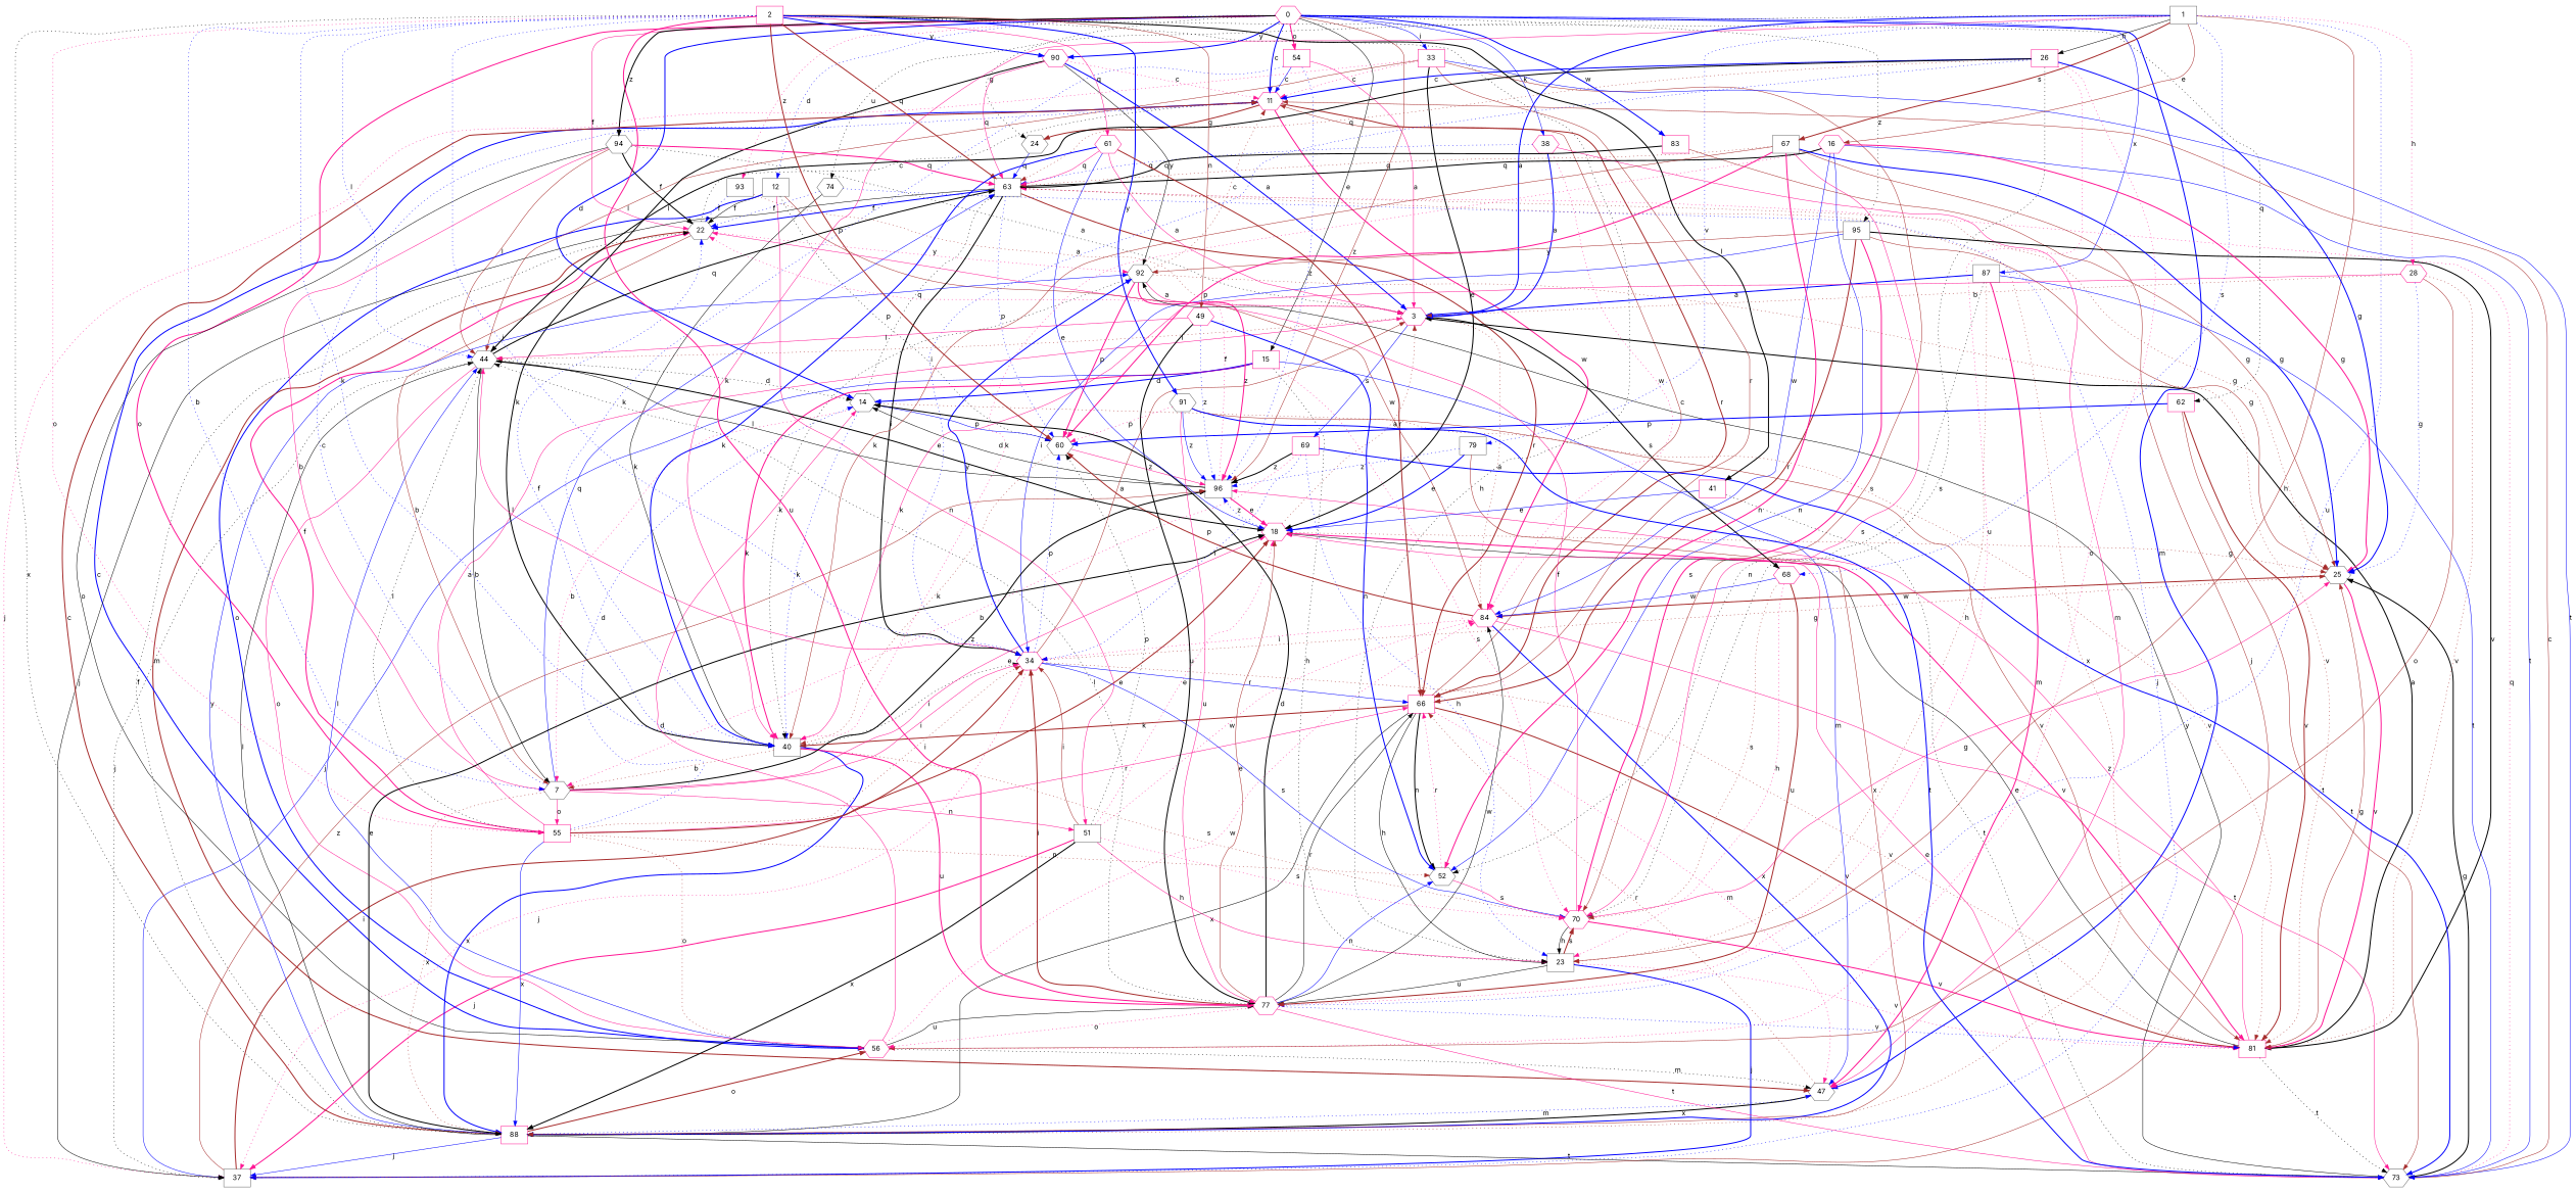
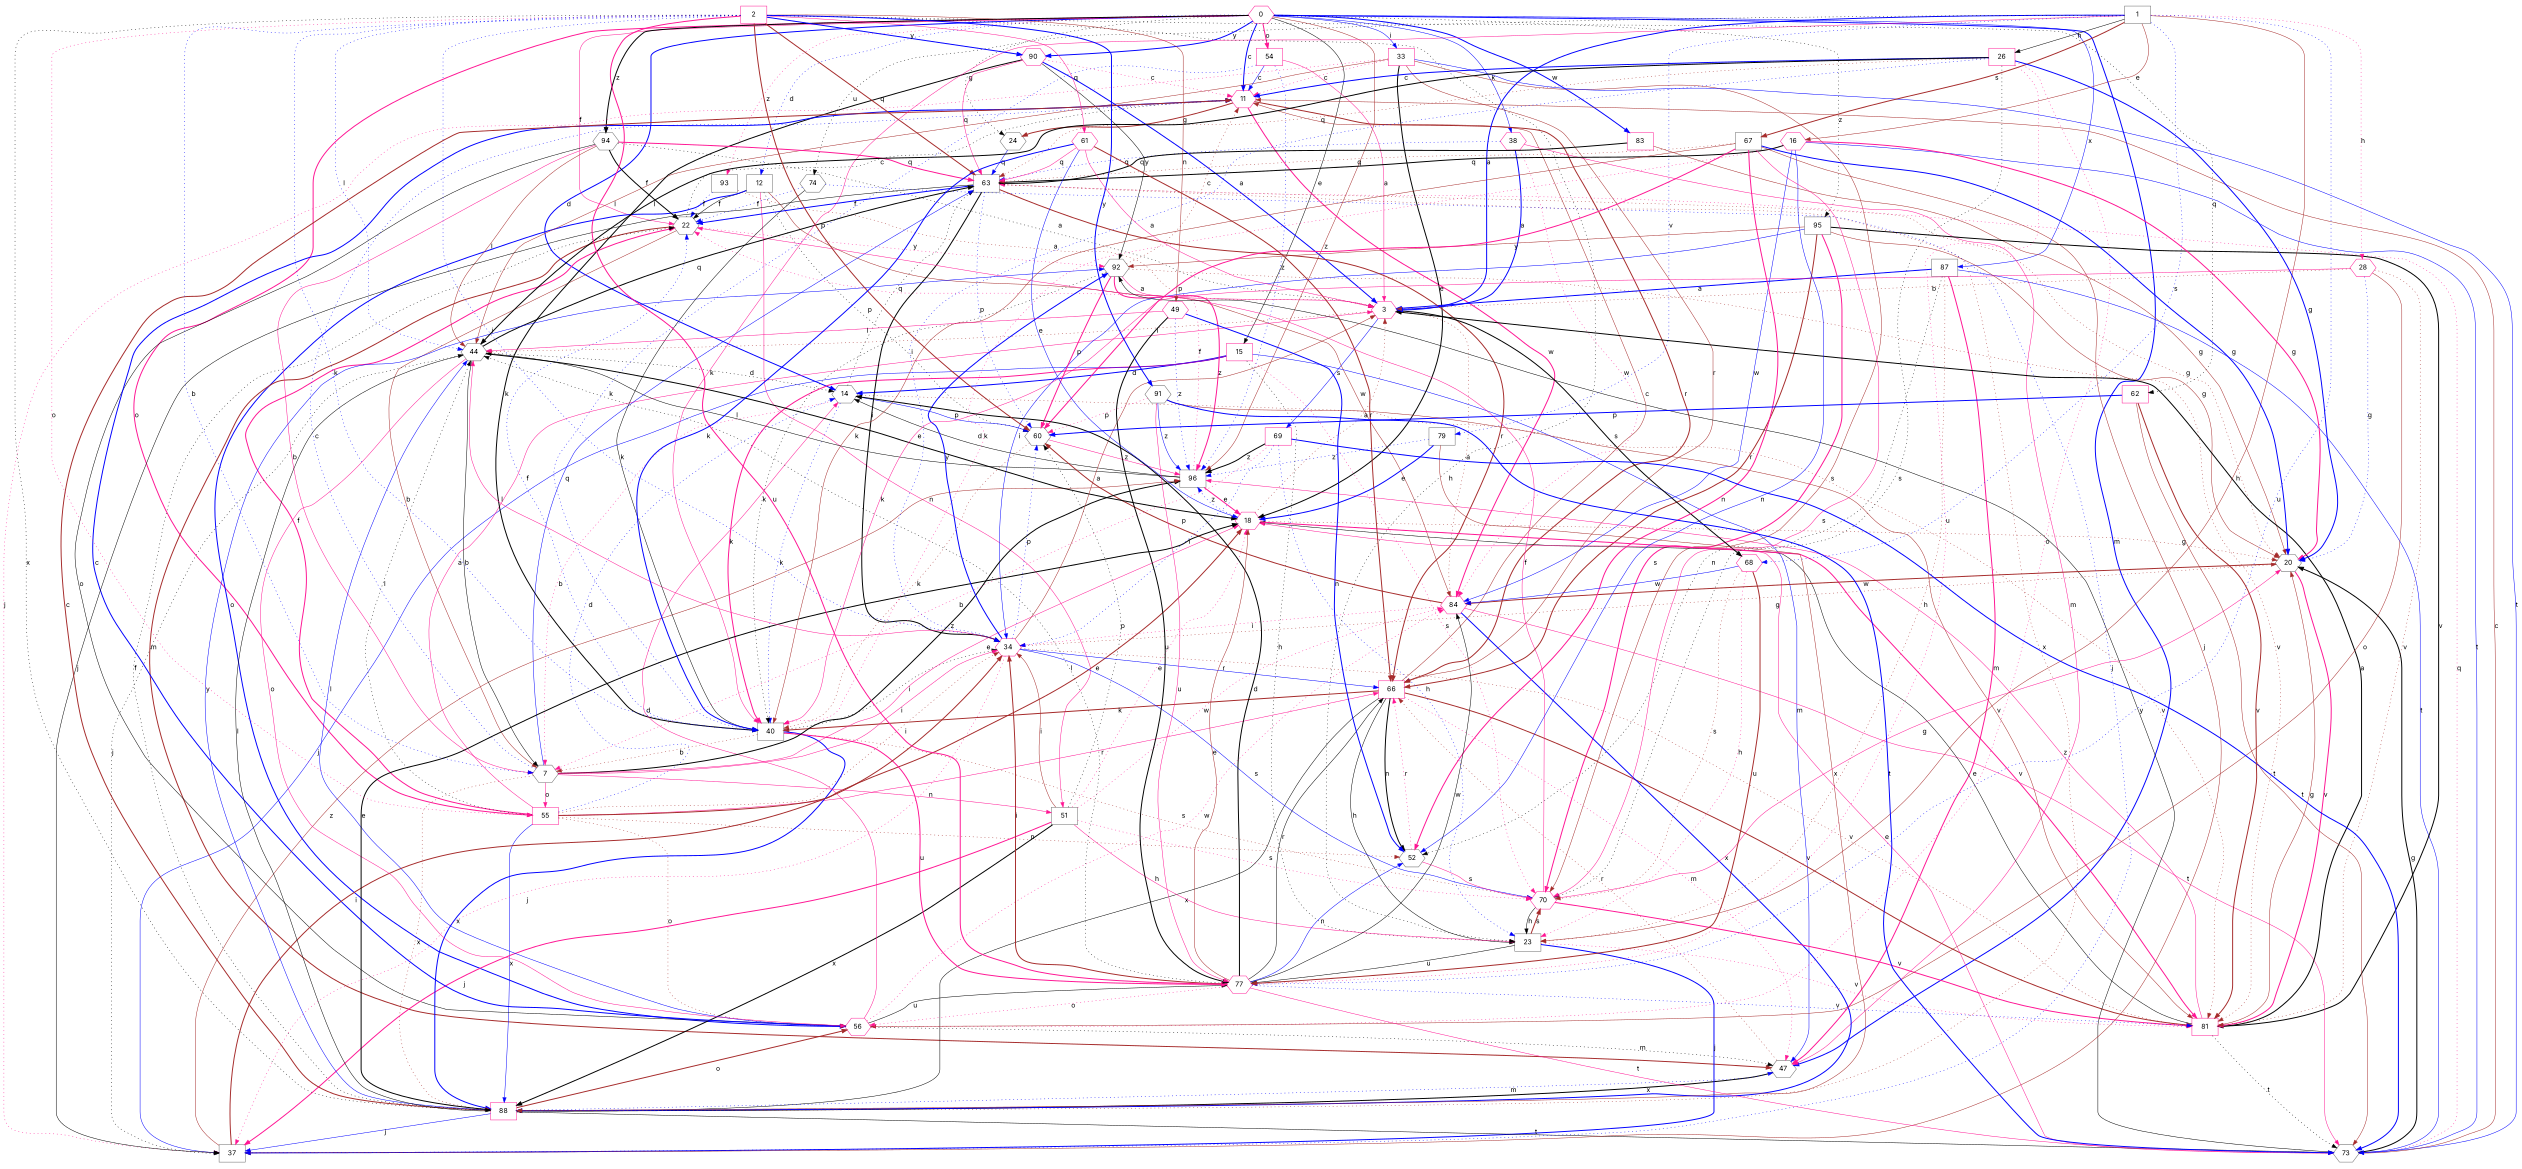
  strict digraph {
    fontname=Inter
    node [color=deeppink fontname=Inter shape=hexagon]
    edge [color=blue fontname=Inter style=dotted]
    0
    11
    12 [color=gray40 shape=box]
    14 [color=gray40]
    15 [shape=box]
    22 [color=gray40]
    24 [color=gray40]
    33 [shape=box]
    38
    47 [color=gray40]
    54 [shape=box]
    55 [shape=box]
    83 [shape=box]
    87 [color=gray40 shape=box]
    90
    93 [color=gray40 shape=box]
    94 [color=gray40]
    95 [color=gray40 shape=box]
    96 [color=gray40 shape=box]
    66 [shape=box]
    84
    60 [color=gray40]
    51 [color=gray40 shape=box]
    56
    40 [color=gray40 shape=box]
    7 [color=gray40]
    63 [color=gray40 shape=box]
    81 [shape=box]
    n29 [color=gray40 label=23 shape=box]
    37 [color=gray40 shape=box]
    70
    92 [color=gray40]
    44 [color=gray40]
    18
    73 [color=gray40]
    3
    88 [shape=box]
    34
    52 [color=gray40]
-   25 [color=gray40]
+   25 [color=gray40 label=20]
    1 [color=gray40 shape=box]
    16
    26 [shape=box]
    28
    67 [color=gray40 shape=box]
    68
    74 [color=gray40]
    77
    79 [color=gray40 shape=box]
    69 [shape=box]
    2 [shape=box]
-   41 [shape=box]
    49
    61
    62 [shape=box]
    91 [color=gray40]
    0 -> 11 [label=c style=bold]
    0 -> 12 [label=d]
    0 -> 14 [label=d style=bold]
    0 -> 15 [color=black label=e style=solid]
    0 -> 22 [color=deeppink label=f style=solid]
    0 -> 24 [color=black label=g]
    0 -> 33 [label=i style=solid]
    0 -> 38 [label=k style=solid]
    0 -> 47 [label=m style=bold]
    0 -> 54 [color=deeppink label=o style=bold]
    0 -> 55 [color=deeppink label=o style=bold]
    0 -> 83 [label=w style=bold]
    0 -> 87 [label=x style=solid]
    0 -> 90 [label=y style=bold]
    0 -> 93 [color=deeppink label=z]
    0 -> 94 [color=black label=z style=bold]
    0 -> 95 [color=black label=z]
    0 -> 96 [color=brown label=z style=solid]
    11 -> 24 [color=brown label=g style=bold]
    11 -> 66 [color=brown label=r style=bold]
    11 -> 84 [color=deeppink label=w style=bold]
    12 -> 22 [color=black label=f style=solid]
    12 -> 84 [color=brown label=w style=solid]
    12 -> 60 [color=black label=p]
    12 -> 51 [color=deeppink label=n style=solid]
    12 -> 56 [label=o style=bold]
    14 -> 60 [label=p style=solid]
    14 -> 40 [label=k]
    14 -> 7 [color=deeppink label=b]
    14 -> 63 [color=black label=q]
    14 -> 81 [color=brown label=v]
    15 -> 14 [label=d style=bold]
    15 -> 47 [label=m style=solid]
    15 -> 40 [color=deeppink label=k style=bold]
    15 -> n29 [color=black label=h]
    15 -> 37 [label=j style=solid]
    15 -> 70 [color=deeppink label=s]
    22 -> 11 [color=black label=c]
    22 -> 47 [color=brown label=m style=bold]
    22 -> 7 [color=brown label=b style=solid]
    22 -> 92 [color=deeppink label=y]
    24 -> 63 [label=q style=solid]
    33 -> 11 [color=deeppink label=c]
    33 -> 66 [color=brown label=r style=solid]
    33 -> 37 [color=deeppink label=j]
    33 -> 70 [color=brown label=s style=solid]
    33 -> 44 [color=brown label=l style=solid]
    33 -> 18 [color=black label=e style=bold]
    33 -> 73 [label=t style=solid]
    38 -> 47 [color=deeppink label=m style=solid]
    38 -> 84 [color=deeppink label=w]
    38 -> 63 [label=q]
    38 -> 3 [label=a style=bold]
    47 -> 66 [color=brown label=r]
    47 -> 88 [color=black label=x style=bold]
    54 -> 11 [label=c style=solid]
    54 -> 96 [label=z]
    54 -> 40 [label=k]
    54 -> 3 [color=deeppink label=a style=solid]
    55 -> 14 [label=d]
    55 -> 22 [color=deeppink label=f style=bold]
    55 -> 66 [color=deeppink label=r style=solid]
    55 -> 56 [color=brown label=o]
    55 -> 44 [color=black label=l]
    55 -> 18 [color=brown label=e style=bold]
    55 -> 3 [color=deeppink label=a style=solid]
    55 -> 88 [label=x style=solid]
    55 -> 34 [color=brown label=i]
    55 -> 52 [color=brown label=n]
    83 -> 63 [color=black label=q style=bold]
    83 -> 25 [color=brown label=g style=solid]
    87 -> 47 [color=deeppink label=m style=bold]
    87 -> n29 [color=brown label=h]
    87 -> 73 [label=t style=solid]
    87 -> 3 [label=a style=bold]
    87 -> 52 [color=black label=n]
    90 -> 11 [color=deeppink label=c]
    90 -> 40 [color=black label=k style=bold]
    90 -> 63 [color=deeppink label=q style=solid]
    90 -> 92 [color=black label=y style=solid]
    90 -> 3 [label=a style=bold]
    93 -> 22 [label=f]
    93 -> 3 [color=brown label=a]
    94 -> 22 [color=black label=f style=bold]
    94 -> 56 [color=black label=o style=solid]
    94 -> 7 [color=deeppink label=b style=solid]
    94 -> 63 [color=deeppink label=q style=bold]
    94 -> 44 [color=brown label=l style=solid]
    94 -> 3 [color=black label=a]
    95 -> 66 [color=brown label=r style=bold]
    95 -> 81 [color=black label=v style=bold]
    95 -> 70 [color=deeppink label=s style=bold]
    95 -> 92 [color=brown label=y style=solid]
    95 -> 34 [label=i style=solid]
    95 -> 25 [color=brown label=g style=solid]
    96 -> 14 [color=black label=d style=solid]
    96 -> 22 [color=deeppink label=f]
    96 -> 44 [color=black label=l style=solid]
    96 -> 18 [color=deeppink label=e style=bold]
    66 -> 11 [color=brown label=c style=solid]
    66 -> 47 [color=deeppink label=m]
    66 -> 40 [color=brown label=k style=bold]
    66 -> 81 [color=brown label=v style=bold]
    66 -> n29 [color=black label=h style=solid]
    66 -> 88 [color=black label=x style=solid]
    66 -> 52 [color=black label=n style=bold]
    84 -> 60 [color=brown label=p style=bold]
    84 -> 73 [color=deeppink label=t style=solid]
    84 -> 3 [color=brown label=a]
    84 -> 88 [label=x style=bold]
    84 -> 34 [color=deeppink label=i]
    60 -> 96 [color=deeppink label=z style=solid]
    60 -> 40 [color=brown label=k]
    51 -> 84 [color=deeppink label=w]
    51 -> 60 [color=black label=p]
    51 -> n29 [color=deeppink label=h style=solid]
    51 -> 37 [color=deeppink label=j style=bold]
    51 -> 70 [color=deeppink label=s]
    51 -> 18 [color=deeppink label=e]
    51 -> 88 [color=black label=x style=bold]
    51 -> 34 [color=brown label=i style=solid]
    56 -> 11 [label=c style=bold]
    56 -> 14 [color=deeppink label=d style=solid]
    56 -> 47 [color=black label=m]
    56 -> 84 [color=deeppink label=w]
    56 -> 44 [label=l style=solid]
    56 -> 77 [color=black label=u style=solid]
    40 -> 22 [label=f]
    40 -> 7 [color=brown label=b]
    40 -> 70 [color=brown label=s]
    40 -> 88 [label=x style=bold]
    40 -> 34 [color=black label=i]
    40 -> 77 [color=deeppink label=u style=bold]
    7 -> 11 [label=c]
    7 -> 55 [color=deeppink label=o style=solid]
    7 -> 96 [color=black label=z style=bold]
    7 -> 51 [color=deeppink label=n style=solid]
    7 -> 63 [label=q style=solid]
    7 -> 18 [color=deeppink label=e style=solid]
    7 -> 88 [color=brown label=x]
    7 -> 34 [color=deeppink label=i style=solid]
    63 -> 22 [label=f style=bold]
    63 -> 66 [color=brown label=r style=bold]
    63 -> 60 [label=p]
    63 -> 37 [color=black label=j style=solid]
    63 -> 88 [color=brown label=x]
    63 -> 34 [color=black label=i style=bold]
    63 -> 25 [color=brown label=g]
    81 -> 96 [color=deeppink label=z style=solid]
    81 -> 18 [color=black label=e style=solid]
    81 -> 73 [color=black label=t]
    81 -> 3 [color=black label=a style=bold]
    81 -> 25 [color=brown label=g style=solid]
    n29 -> 81 [color=deeppink label=v]
    n29 -> 37 [label=j style=bold]
    n29 -> 70 [color=brown label=s style=bold]
    n29 -> 77 [color=black label=u style=solid]
    37 -> 96 [color=brown label=z style=solid]
    37 -> 34 [color=brown label=i style=bold]
    70 -> 22 [color=deeppink label=f style=solid]
    70 -> 81 [color=deeppink label=v style=bold]
    70 -> n29 [color=black label=h style=solid]
    70 -> 25 [color=deeppink label=g style=solid]
    92 -> 11 [color=brown label=c]
    92 -> 96 [color=deeppink label=z style=bold]
    92 -> 60 [color=deeppink label=p style=bold]
    92 -> 40 [color=black label=k]
    92 -> 81 [color=brown label=v]
    92 -> 3 [color=deeppink label=a style=solid]
    44 -> 14 [color=black label=d]
    44 -> 56 [color=deeppink label=o style=solid]
    44 -> 7 [color=black label=b style=solid]
    44 -> 63 [color=black label=q style=bold]
    44 -> 37 [color=black label=j]
    44 -> 18 [color=black label=e style=bold]
    18 -> 96 [label=z]
    18 -> 81 [color=deeppink label=v style=bold]
    18 -> 3 [color=brown label=a]
    18 -> 25 [color=brown label=g]
    73 -> 11 [color=brown label=c style=solid]
    73 -> 63 [color=deeppink label=q]
    73 -> 92 [color=black label=y style=solid]
    73 -> 18 [color=deeppink label=e style=solid]
    73 -> 25 [color=black label=g style=bold]
    3 -> 44 [color=brown label=l]
    3 -> 68 [color=black label=s style=bold]
    3 -> 69 [label=s style=solid]
    88 -> 11 [color=brown label=c style=bold]
    88 -> 22 [color=black label=f]
    88 -> 47 [label=m]
    88 -> 56 [color=brown label=o style=bold]
    88 -> 37 [label=j style=solid]
    88 -> 92 [label=y style=solid]
    88 -> 44 [color=black label=l style=solid]
    88 -> 18 [color=black label=e style=bold]
    88 -> 73 [color=black label=t style=solid]
    34 -> 66 [label=r style=solid]
    34 -> 60 [label=p]
    34 -> 81 [color=brown label=v]
    34 -> 37 [color=deeppink label=j]
    34 -> 70 [label=s style=solid]
    34 -> 92 [label=y style=bold]
    34 -> 44 [color=deeppink label=l style=solid]
    34 -> 3 [color=brown label=a style=solid]
    34 -> 25 [color=brown label=g]
    52 -> 66 [color=deeppink label=r]
    52 -> 70 [color=deeppink label=s style=solid]
    25 -> 84 [color=brown label=w style=bold]
    25 -> 81 [color=deeppink label=v style=bold]
    1 -> 40 [color=deeppink label=k style=solid]
    1 -> n29 [color=brown label=h style=solid]
    1 -> 3 [label=a style=bold]
    1 -> 16 [color=brown label=e style=solid]
    1 -> 26 [color=black label=h style=solid]
    1 -> 28 [color=deeppink label=h]
    1 -> 67 [color=brown label=s style=bold]
    1 -> 68 [label=s]
    1 -> 74 [color=black label=u]
    1 -> 77 [label=u]
    1 -> 79 [label=v]
    16 -> 84 [label=w style=solid]
    16 -> 40 [color=deeppink label=k]
    16 -> 63 [color=black label=q style=bold]
    16 -> 73 [label=t style=solid]
    16 -> 52 [label=n style=solid]
    16 -> 25 [color=deeppink label=g style=bold]
    26 -> 11 [label=c style=bold]
    26 -> 56 [color=deeppink label=o]
    26 -> 63 [color=brown label=q]
    26 -> 70 [color=black label=s]
    26 -> 44 [color=black label=l style=bold]
    26 -> 34 [label=i]
    26 -> 25 [label=g style=bold]
    26 -> 77 [color=deeppink label=u]
    28 -> 56 [color=brown label=o style=solid]
    28 -> 40 [color=deeppink label=k style=solid]
    28 -> 81 [color=brown label=v]
    28 -> 3 [color=brown label=b]
    28 -> 25 [label=g]
    67 -> 60 [color=deeppink label=p style=bold]
    67 -> 40 [color=brown label=k style=solid]
    67 -> 63 [color=brown label=q]
    67 -> 37 [color=brown label=j style=solid]
    67 -> 70 [color=deeppink label=s style=solid]
    67 -> 52 [color=deeppink label=n style=bold]
    67 -> 25 [label=g style=bold]
    68 -> 84 [label=w style=solid]
    68 -> n29 [color=deeppink label=h]
    68 -> 70 [color=brown label=s]
    68 -> 77 [color=brown label=u style=bold]
    74 -> 22 [label=f]
    74 -> 40 [color=black label=k style=solid]
    74 -> 37 [label=j]
    77 -> 14 [color=black label=d style=bold]
    77 -> 66 [color=black label=r style=solid]
    77 -> 84 [color=black label=w style=solid]
    77 -> 56 [color=deeppink label=o]
    77 -> 81 [label=v]
    77 -> 44 [color=black label=l]
    77 -> 18 [color=brown label=e style=solid]
    77 -> 73 [color=deeppink label=t style=solid]
    77 -> 34 [color=brown label=i style=bold]
    77 -> 52 [label=n style=solid]
    79 -> 96 [label=z]
    79 -> 18 [label=e style=bold]
    79 -> 88 [color=brown label=x style=solid]
    69 -> 96 [color=black label=z style=bold]
    69 -> 7 [color=deeppink label=b]
    69 -> n29 [label=h]
    69 -> 73 [label=t style=bold]
    69 -> 34 [label=i]
    2 -> 55 [color=deeppink label=o]
    2 -> 90 [label=y style=bold]
    2 -> 60 [color=brown label=p style=bold]
    2 -> 40 [label=k]
    2 -> 7 [label=b]
    2 -> 63 [color=brown label=q style=bold]
    2 -> n29 [color=black label=h]
    2 -> 44 [label=l]
    2 -> 88 [color=black label=x]
    2 -> 34 [label=i]
    2 -> 77 [color=deeppink label=u style=bold]
-   2 -> 41 [color=black label=l style=bold]
    2 -> 49 [color=brown label=n style=solid]
    2 -> 61 [color=deeppink label=q style=solid]
    2 -> 62 [color=black label=q]
    2 -> 91 [label=y style=bold]
-   41 -> 18 [label=e style=solid]
-   41 -> 73 [color=black label=t]
    49 -> 96 [label=z]
    49 -> 44 [color=deeppink label=l style=solid]
    49 -> 52 [label=n style=bold]
    49 -> 77 [color=black label=u style=bold]
    61 -> 66 [color=brown label=r style=bold]
    61 -> 40 [label=k style=bold]
    61 -> 63 [color=deeppink label=q style=solid]
    61 -> 18 [label=e style=solid]
    61 -> 3 [color=deeppink label=a style=solid]
    62 -> 60 [label=p style=bold]
    62 -> 81 [color=brown label=v style=bold]
    62 -> 73 [color=brown label=t style=solid]
    91 -> 96 [label=z style=solid]
    91 -> 60 [color=deeppink label=p]
    91 -> 81 [color=brown label=v style=solid]
    91 -> 73 [label=t style=bold]
    91 -> 77 [color=deeppink label=u style=solid]
  }
